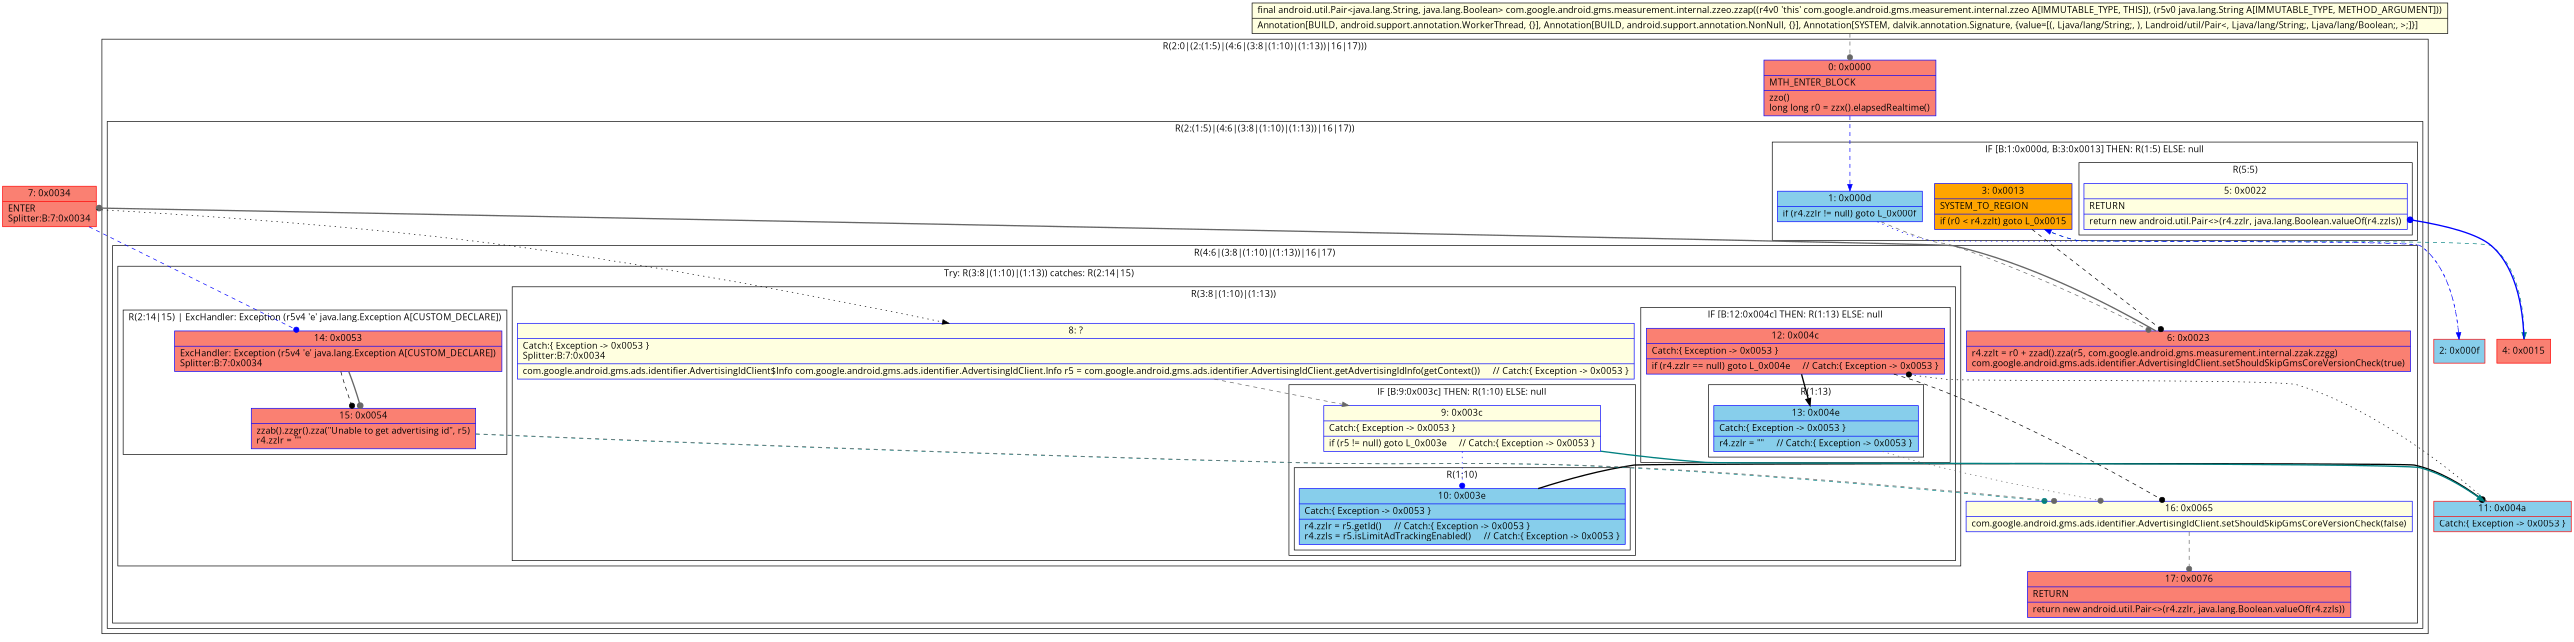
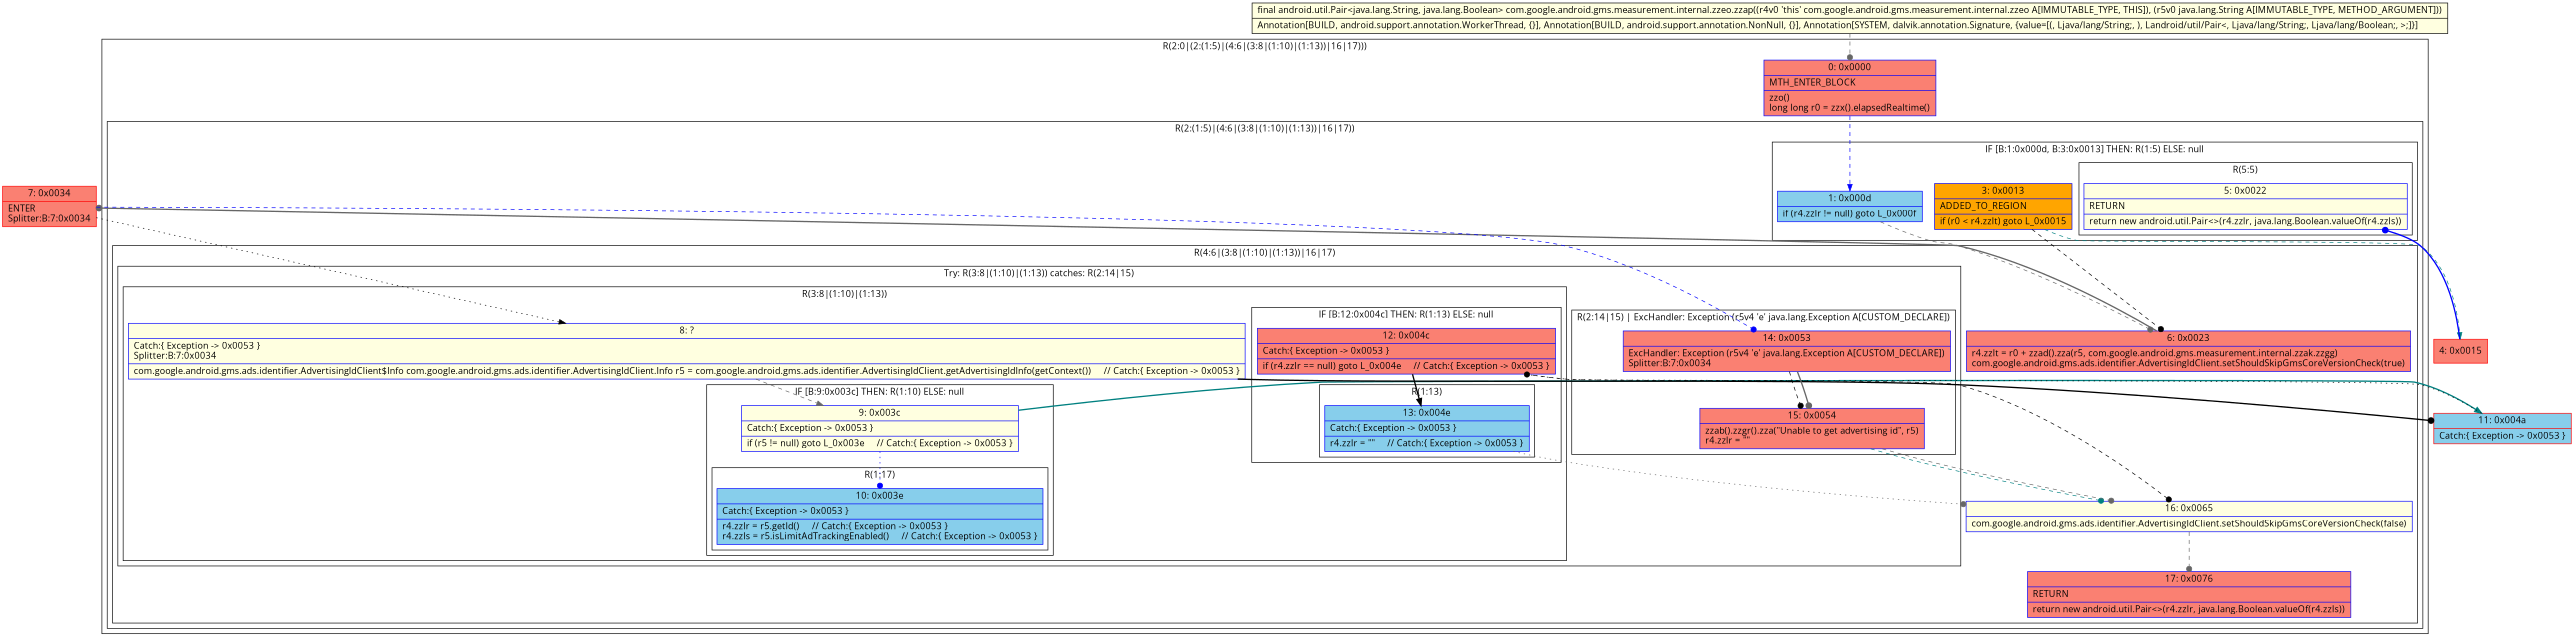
  digraph {
    fontname="Open Sans"
    node [color=blue fillcolor=salmon fontname="Open Sans" shape=record style=filled]
    edge [arrowhead=dot color=gray40 fontname="Open Sans" style=dashed]
    n1 [fillcolor=lightyellow label="{5\:\ 0x0022|RETURN\l|return new android.util.Pair\<\>(r4.zzlr, java.lang.Boolean.valueOf(r4.zzls))\l}"]
    n2 [fillcolor=skyblue label="{1\:\ 0x000d|if (r4.zzlr != null) goto L_0x000f\l}"]
-   n3 [fillcolor=orange label="{3\:\ 0x0013|SYSTEM_TO_REGION\l|if (r0 \< r4.zzlt) goto L_0x0015\l}"]
+   n3 [fillcolor=orange label="{3\:\ 0x0013|ADDED_TO_REGION\l|if (r0 \< r4.zzlt) goto L_0x0015\l}"]
    n4 [fillcolor=skyblue label="{10\:\ 0x003e|Catch:\{ Exception \-\> 0x0053 \}\l|r4.zzlr = r5.getId()     \/\/ Catch:\{ Exception \-\> 0x0053 \}\lr4.zzls = r5.isLimitAdTrackingEnabled()     \/\/ Catch:\{ Exception \-\> 0x0053 \}\l}"]
    n5 [fillcolor=lightyellow label="{9\:\ 0x003c|Catch:\{ Exception \-\> 0x0053 \}\l|if (r5 != null) goto L_0x003e     \/\/ Catch:\{ Exception \-\> 0x0053 \}\l}"]
    n6 [fillcolor=skyblue label="{13\:\ 0x004e|Catch:\{ Exception \-\> 0x0053 \}\l|r4.zzlr = \"\"     \/\/ Catch:\{ Exception \-\> 0x0053 \}\l}"]
    n7 [label="{12\:\ 0x004c|Catch:\{ Exception \-\> 0x0053 \}\l|if (r4.zzlr == null) goto L_0x004e     \/\/ Catch:\{ Exception \-\> 0x0053 \}\l}"]
    n8 [fillcolor=lightyellow label="{8\:\ ?|Catch:\{ Exception \-\> 0x0053 \}\lSplitter:B:7:0x0034\l|com.google.android.gms.ads.identifier.AdvertisingIdClient$Info com.google.android.gms.ads.identifier.AdvertisingIdClient.Info r5 = com.google.android.gms.ads.identifier.AdvertisingIdClient.getAdvertisingIdInfo(getContext())     \/\/ Catch:\{ Exception \-\> 0x0053 \}\l}"]
    n9 [label="{14\:\ 0x0053|ExcHandler: Exception (r5v4 'e' java.lang.Exception A[CUSTOM_DECLARE])\lSplitter:B:7:0x0034\l}"]
    n10 [label="{15\:\ 0x0054|zzab().zzgr().zza(\"Unable to get advertising id\", r5)\lr4.zzlr = \"\"\l}"]
    n11 [label="{6\:\ 0x0023|r4.zzlt = r0 + zzad().zza(r5, com.google.android.gms.measurement.internal.zzak.zzgg)\lcom.google.android.gms.ads.identifier.AdvertisingIdClient.setShouldSkipGmsCoreVersionCheck(true)\l}"]
    n12 [fillcolor=lightyellow label="{16\:\ 0x0065|com.google.android.gms.ads.identifier.AdvertisingIdClient.setShouldSkipGmsCoreVersionCheck(false)\l}"]
    n13 [label="{17\:\ 0x0076|RETURN\l|return new android.util.Pair\<\>(r4.zzlr, java.lang.Boolean.valueOf(r4.zzls))\l}"]
    n14 [label="{0\:\ 0x0000|MTH_ENTER_BLOCK\l|zzo()\llong long r0 = zzx().elapsedRealtime()\l}"]
-   n15 [color=red fillcolor=skyblue label="{2\:\ 0x000f}"]
    n16 [color=red label="{4\:\ 0x0015}"]
    n17 [color=red fillcolor=skyblue label="{11\:\ 0x004a|Catch:\{ Exception \-\> 0x0053 \}\l}"]
    n18 [color=red label="{7\:\ 0x0034|ENTER\lSplitter:B:7:0x0034\l}"]
    n19 [fillcolor=lightyellow label="{final android.util.Pair\<java.lang.String, java.lang.Boolean\> com.google.android.gms.measurement.internal.zzeo.zzap((r4v0 'this' com.google.android.gms.measurement.internal.zzeo A[IMMUTABLE_TYPE, THIS]), (r5v0 java.lang.String A[IMMUTABLE_TYPE, METHOD_ARGUMENT]))  | Annotation[BUILD, android.support.annotation.WorkerThread, \{\}], Annotation[BUILD, android.support.annotation.NonNull, \{\}], Annotation[SYSTEM, dalvik.annotation.Signature, \{value=[(, Ljava\/lang\/String;, ), Landroid\/util\/Pair\<, Ljava\/lang\/String;, Ljava\/lang\/Boolean;, \>;]\}]\l}" color=""]
    subgraph cluster_1 {
      label="R(2:0|(2:(1:5)|(4:6|(3:8|(1:10)|(1:13))|16|17)))"
      n14
      subgraph cluster_2 {
        label="R(2:(1:5)|(4:6|(3:8|(1:10)|(1:13))|16|17))"
        subgraph cluster_3 {
          label="IF [B:1:0x000d, B:3:0x0013] THEN: R(1:5) ELSE: null"
          n2
          n3
          subgraph cluster_4 {
            label="R(5:5)"
            n1
          }
        }
        subgraph cluster_5 {
          label="R(4:6|(3:8|(1:10)|(1:13))|16|17)"
          n11
          n12
          n13
          subgraph cluster_6 {
            label="Try: R(3:8|(1:10)|(1:13)) catches: R(2:14|15)"
            subgraph cluster_7 {
              label="R(3:8|(1:10)|(1:13))"
              n8
              subgraph cluster_8 {
                label="IF [B:9:0x003c] THEN: R(1:10) ELSE: null"
                n5
                subgraph cluster_9 {
-                 label="R(1:10)"
+                 label="R(1:17)"
                  n4
                }
              }
              subgraph cluster_10 {
                label="IF [B:12:0x004c] THEN: R(1:13) ELSE: null"
                n7
                subgraph cluster_11 {
                  label="R(1:13)"
                  n6
                }
              }
            }
            subgraph cluster_12 {
              label="R(2:14|15) | ExcHandler: Exception (r5v4 'e' java.lang.Exception A[CUSTOM_DECLARE])\l"
              n9
              n10
            }
          }
        }
      }
    }
    subgraph cluster_13 {
      label="R(2:14|15) | ExcHandler: Exception (r5v4 'e' java.lang.Exception A[CUSTOM_DECLARE])\l"
    }
    n2 -> n11
-   n2 -> n15 [arrowhead=normal color=blue style=dotted]
    n3 -> n11 [color=black]
    n3 -> n16 [arrowhead=normal color=teal]
-   n4 -> n17 [color=black style=bold]
+   n8 -> n17 [color=black style=bold]
    n5 -> n4 [color=blue style=dotted]
    n5 -> n17 [arrowhead=normal color=teal style=bold]
    n6 -> n12 [style=dotted]
    n7 -> n6 [arrowhead=normal color=black style=bold]
    n7 -> n12 [color=black]
    n8 -> n5 [arrowhead=normal]
    n9 -> n10 [color=black]
    n9 -> n10 [style=bold]
    n10 -> n12 [color=teal]
    n10 -> n12
    n11 -> n18 [style=bold]
    n12 -> n13
    n14 -> n2 [arrowhead=normal color=blue]
-   n15 -> n3 [arrowhead=normal color=blue]
    n16 -> n1 [color=blue style=bold]
    n17 -> n7 [color=black style=dotted]
    n18 -> n8 [arrowhead=normal color=black style=dotted]
    n18 -> n9 [color=blue]
    n19 -> n14
  }
